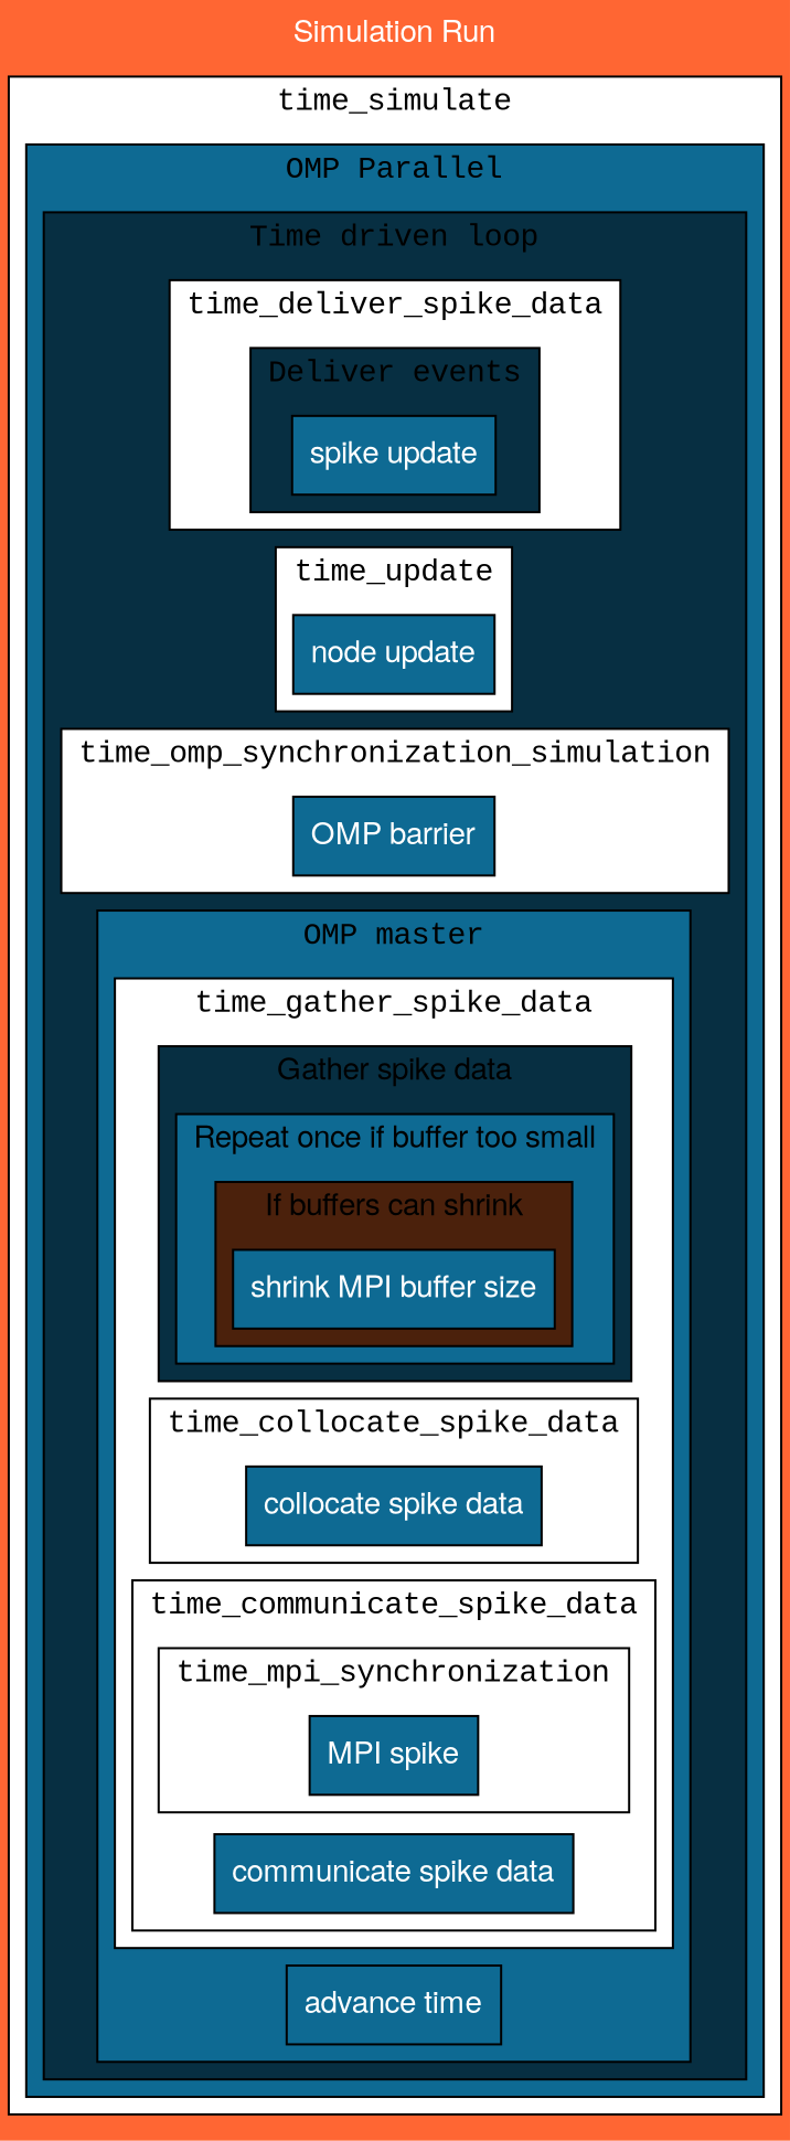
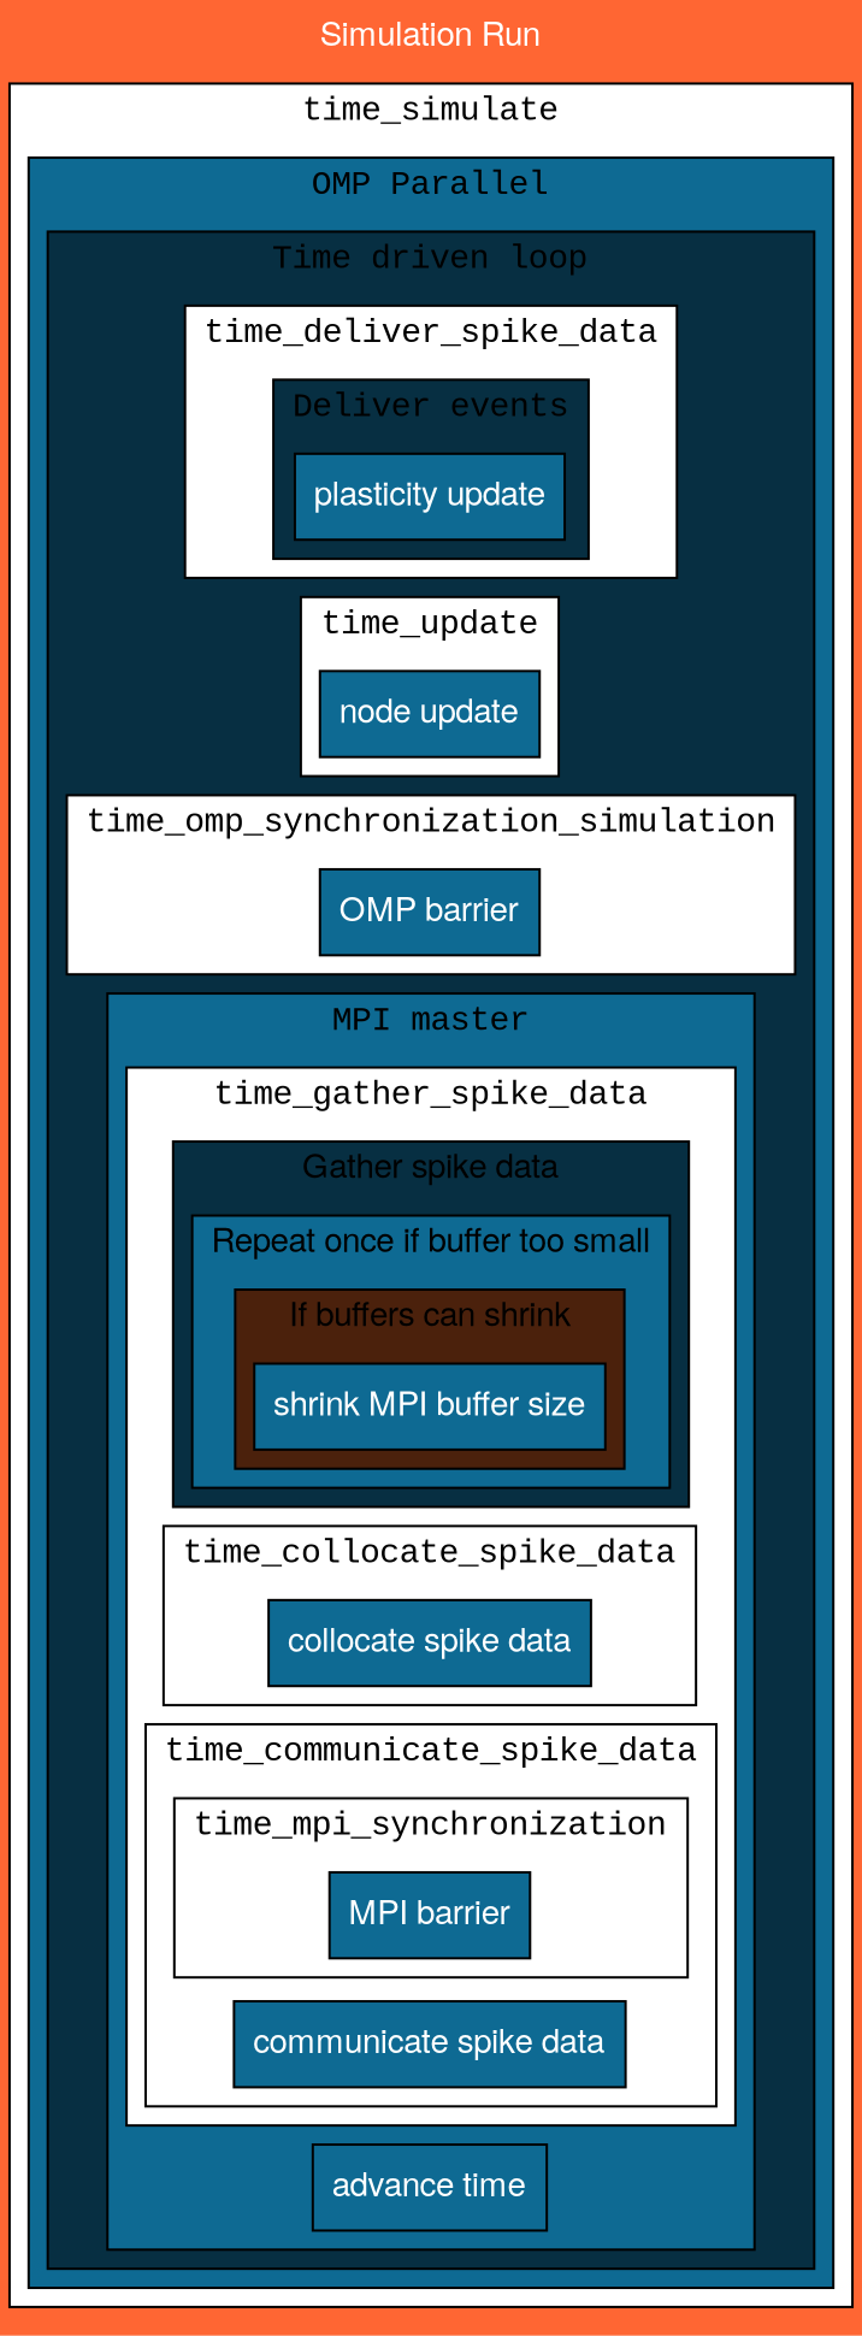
  digraph {
    bgcolor="#ff6633"
    fontcolor=white
    fontname="Helvetica,Arial,sans-serif"
    label="Simulation Run"
    labelloc=t
    rankdir=LR
    node [fillcolor="#0E6A93" fontcolor=white fontname="Helvetica,Arial,sans-serif" shape=box style=filled]
-   "plasticity update" [label="spike update"]
+   "plasticity update"
    "node update"
    "OMP barrier"
    "shrink MPI buffer size"
    "collocate spike data"
-   "MPI barrier" [label="MPI spike"]
+   "MPI barrier"
    "communicate spike data"
    "advance time"
    subgraph cluster_1 {
      fillcolor=white
      fontcolor=black
      fontname="Courier New, Courier, monospace"
      label=time_simulate
      style=filled
      subgraph cluster_2 {
        fillcolor="#0E6A93"
        label="OMP Parallel"
        style=filled
        subgraph cluster_3 {
          fillcolor="#072f42"
          label="Time driven loop"
          style=filled
          subgraph cluster_4 {
            fillcolor=white
            fontcolor=black
            fontname="Courier New, Courier, monospace"
            label=time_deliver_spike_data
            style=filled
            subgraph cluster_5 {
              fillcolor="#072f42"
              label="Deliver events"
              style=filled
              "plasticity update"
            }
          }
          subgraph cluster_6 {
            fillcolor=white
            fontcolor=black
            fontname="Courier New, Courier, monospace"
            label=time_update
            style=filled
            "node update"
          }
          subgraph cluster_7 {
            fillcolor=white
            fontcolor=black
            fontname="Courier New, Courier, monospace"
            label=time_omp_synchronization_simulation
            style=filled
            "OMP barrier"
          }
          subgraph cluster_8 {
            fillcolor="#0E6A93"
-           label="OMP master"
+           label="MPI master"
            style=filled
            "advance time"
            subgraph cluster_9 {
              fillcolor=white
              fontcolor=black
              fontname="Courier New, Courier, monospace"
              label=time_gather_spike_data
              style=filled
              subgraph cluster_10 {
                fillcolor="#072f42"
                fontname="Helvetica, Arial, sans-serif"
                label="Gather spike data"
                style=filled
                subgraph cluster_11 {
                  fillcolor="#0E6A93"
                  fontname="Helvetica, Arial, sans-serif"
                  label="Repeat once if buffer too small"
                  style=filled
                  subgraph cluster_12 {
                    fillcolor="#4b210c"
                    fontname="Helvetica, Arial, sans-serif"
                    label="If buffers can shrink"
                    style=filled
                    "shrink MPI buffer size"
                  }
                }
              }
              subgraph cluster_13 {
                fillcolor=white
                fontcolor=black
                fontname="Courier New, Courier, monospace"
                label=time_collocate_spike_data
                style=filled
                "collocate spike data"
              }
              subgraph cluster_14 {
                fillcolor=white
                fontcolor=black
                fontname="Courier New, Courier, monospace"
                label=time_communicate_spike_data
                style=filled
                "communicate spike data"
                subgraph cluster_15 {
                  fillcolor=white
                  fontcolor=black
                  fontname="Courier New, Courier, monospace"
                  label=time_mpi_synchronization
                  style=filled
                  "MPI barrier"
                }
              }
            }
          }
        }
      }
    }
  }
